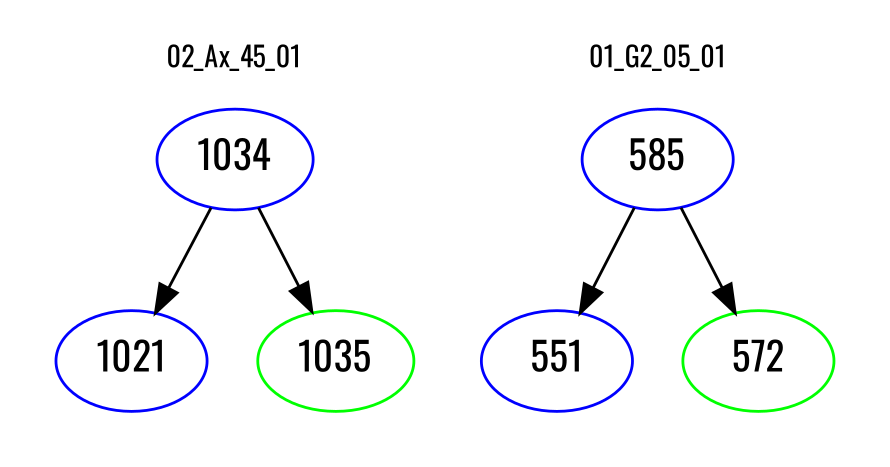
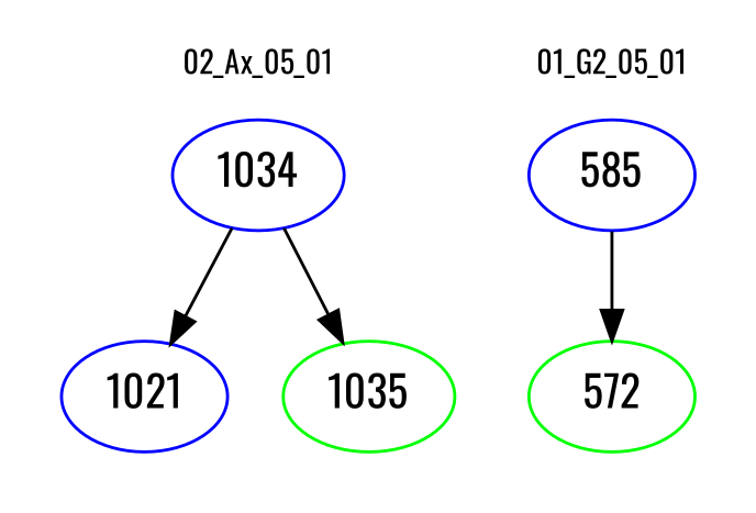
  digraph {
    fontname=Oswald
    node [color=blue fontname=Oswald]
    edge [color=black fontname=Oswald]
    n1 [label=1034]
    n2 [label=1021]
    n3 [color=green label=1035]
    n4 [label=585]
-   n5 [label=551]
    n6 [color=green label=572]
    subgraph cluster_1 {
      color=white
      fontsize=10
-     label="02_Ax_45_01"
+     label="02_Ax_05_01"
      n1
      n2
      n3
    }
    subgraph cluster_2 {
      color=white
      fontsize=10
      label="01_G2_05_01"
      n4
-     n5
      n6
    }
    n1 -> n2
    n1 -> n3
-   n4 -> n5
    n4 -> n6
  }
